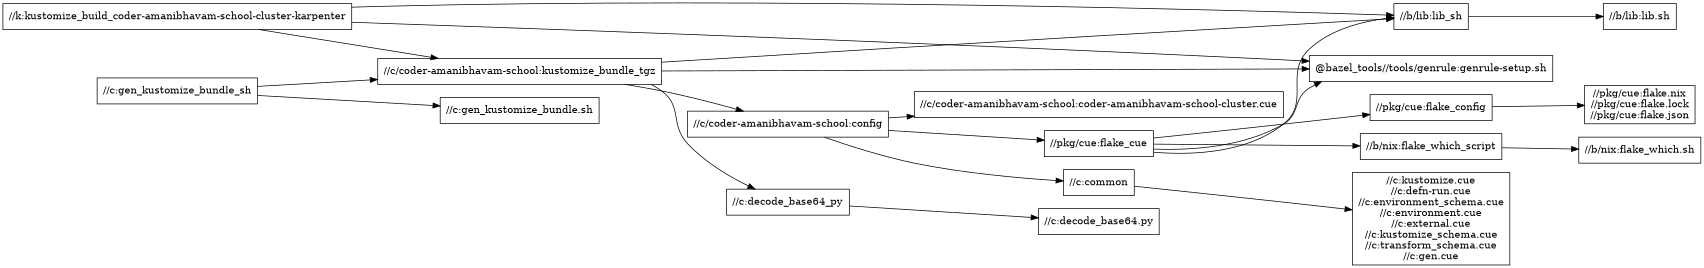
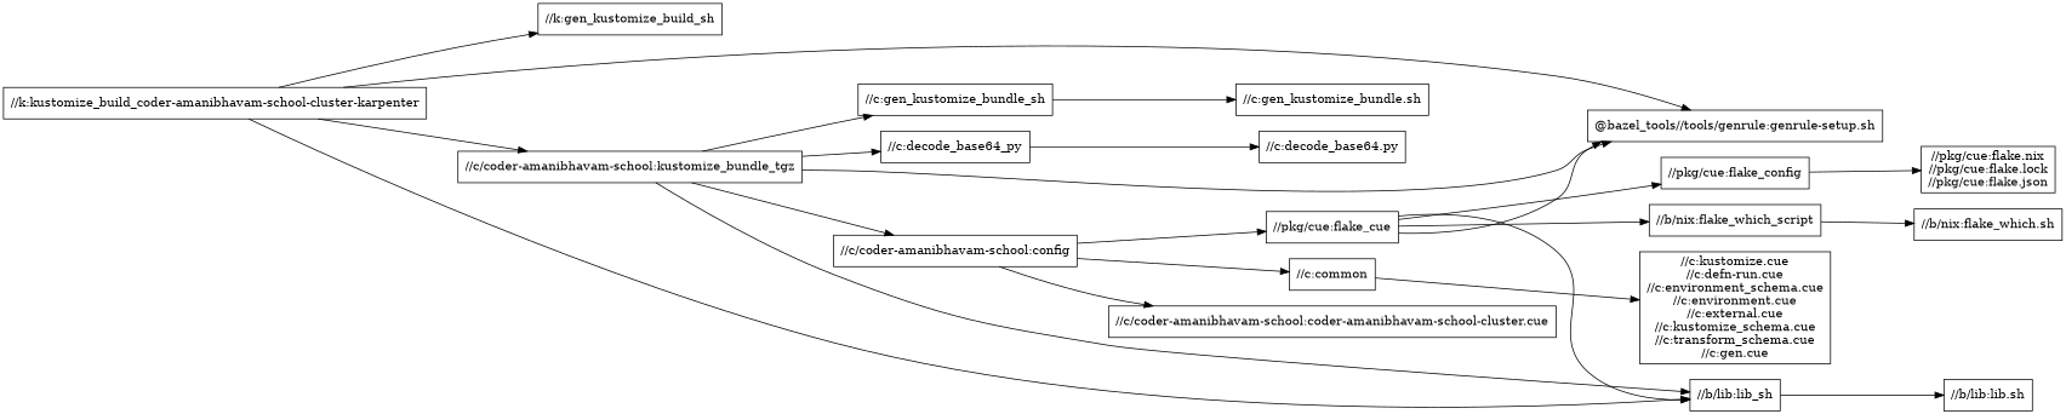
  digraph {
    rankdir=LR
    node [shape=box]
    "//k:kustomize_build_coder-amanibhavam-school-cluster-karpenter"
+   "//k:gen_kustomize_build_sh"
    "//c/coder-amanibhavam-school:kustomize_bundle_tgz"
    "@bazel_tools//tools/genrule:genrule-setup.sh"
    "//b/lib:lib_sh"
    "//c/coder-amanibhavam-school:config"
    "//c:gen_kustomize_bundle_sh"
    "//c:decode_base64_py"
    "//b/lib:lib.sh"
    "//pkg/cue:flake_cue"
    "//c/coder-amanibhavam-school:coder-amanibhavam-school-cluster.cue"
    "//c:common"
    "//c:gen_kustomize_bundle.sh"
    "//c:decode_base64.py"
    "//pkg/cue:flake_config"
    "//b/nix:flake_which_script"
    "//c:kustomize.cue\n//c:defn-run.cue\n//c:environment_schema.cue\n//c:environment.cue\n//c:external.cue\n//c:kustomize_schema.cue\n//c:transform_schema.cue\n//c:gen.cue"
    "//pkg/cue:flake.nix\n//pkg/cue:flake.lock\n//pkg/cue:flake.json"
    "//b/nix:flake_which.sh"
+   "//k:kustomize_build_coder-amanibhavam-school-cluster-karpenter" -> "//k:gen_kustomize_build_sh"
    "//k:kustomize_build_coder-amanibhavam-school-cluster-karpenter" -> "//c/coder-amanibhavam-school:kustomize_bundle_tgz"
    "//k:kustomize_build_coder-amanibhavam-school-cluster-karpenter" -> "@bazel_tools//tools/genrule:genrule-setup.sh"
    "//k:kustomize_build_coder-amanibhavam-school-cluster-karpenter" -> "//b/lib:lib_sh"
    "//c/coder-amanibhavam-school:kustomize_bundle_tgz" -> "@bazel_tools//tools/genrule:genrule-setup.sh"
    "//c/coder-amanibhavam-school:kustomize_bundle_tgz" -> "//b/lib:lib_sh"
    "//c/coder-amanibhavam-school:kustomize_bundle_tgz" -> "//c/coder-amanibhavam-school:config"
-   "//c:gen_kustomize_bundle_sh" -> "//c/coder-amanibhavam-school:kustomize_bundle_tgz"
+   "//c/coder-amanibhavam-school:kustomize_bundle_tgz" -> "//c:gen_kustomize_bundle_sh"
    "//c/coder-amanibhavam-school:kustomize_bundle_tgz" -> "//c:decode_base64_py"
    "//b/lib:lib_sh" -> "//b/lib:lib.sh"
    "//c/coder-amanibhavam-school:config" -> "//pkg/cue:flake_cue"
    "//c/coder-amanibhavam-school:config" -> "//c/coder-amanibhavam-school:coder-amanibhavam-school-cluster.cue"
    "//c/coder-amanibhavam-school:config" -> "//c:common"
    "//c:gen_kustomize_bundle_sh" -> "//c:gen_kustomize_bundle.sh"
    "//c:decode_base64_py" -> "//c:decode_base64.py"
    "//pkg/cue:flake_cue" -> "@bazel_tools//tools/genrule:genrule-setup.sh"
    "//pkg/cue:flake_cue" -> "//b/lib:lib_sh"
    "//pkg/cue:flake_cue" -> "//pkg/cue:flake_config"
    "//pkg/cue:flake_cue" -> "//b/nix:flake_which_script"
    "//c:common" -> "//c:kustomize.cue\n//c:defn-run.cue\n//c:environment_schema.cue\n//c:environment.cue\n//c:external.cue\n//c:kustomize_schema.cue\n//c:transform_schema.cue\n//c:gen.cue"
    "//pkg/cue:flake_config" -> "//pkg/cue:flake.nix\n//pkg/cue:flake.lock\n//pkg/cue:flake.json"
    "//b/nix:flake_which_script" -> "//b/nix:flake_which.sh"
  }
